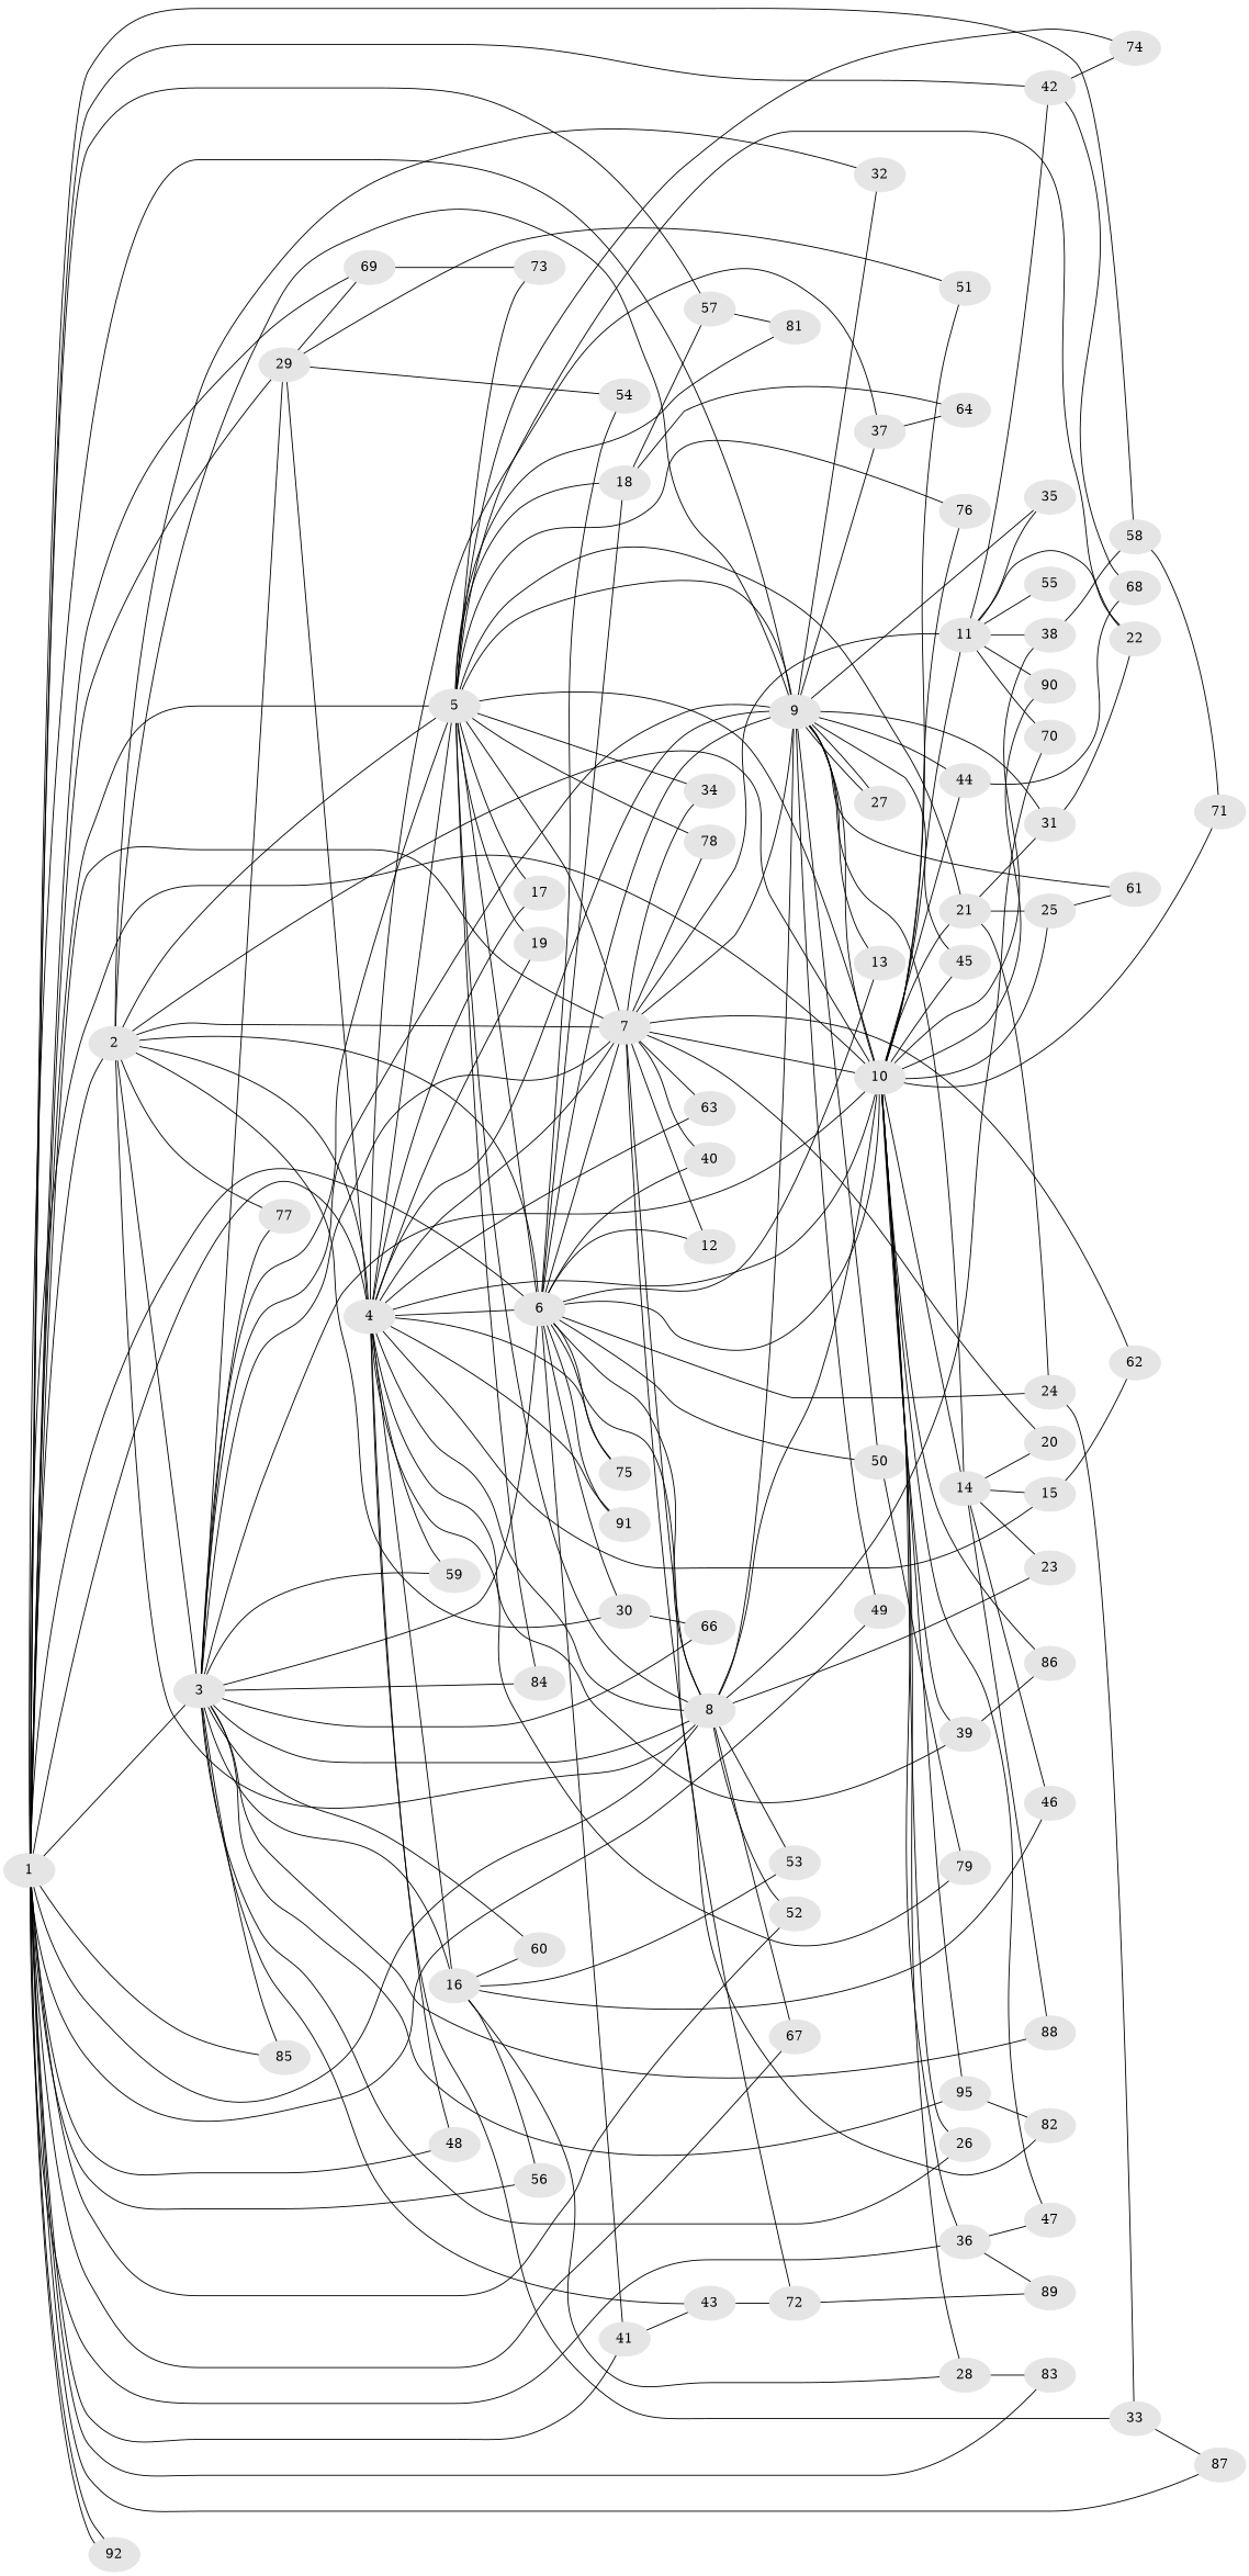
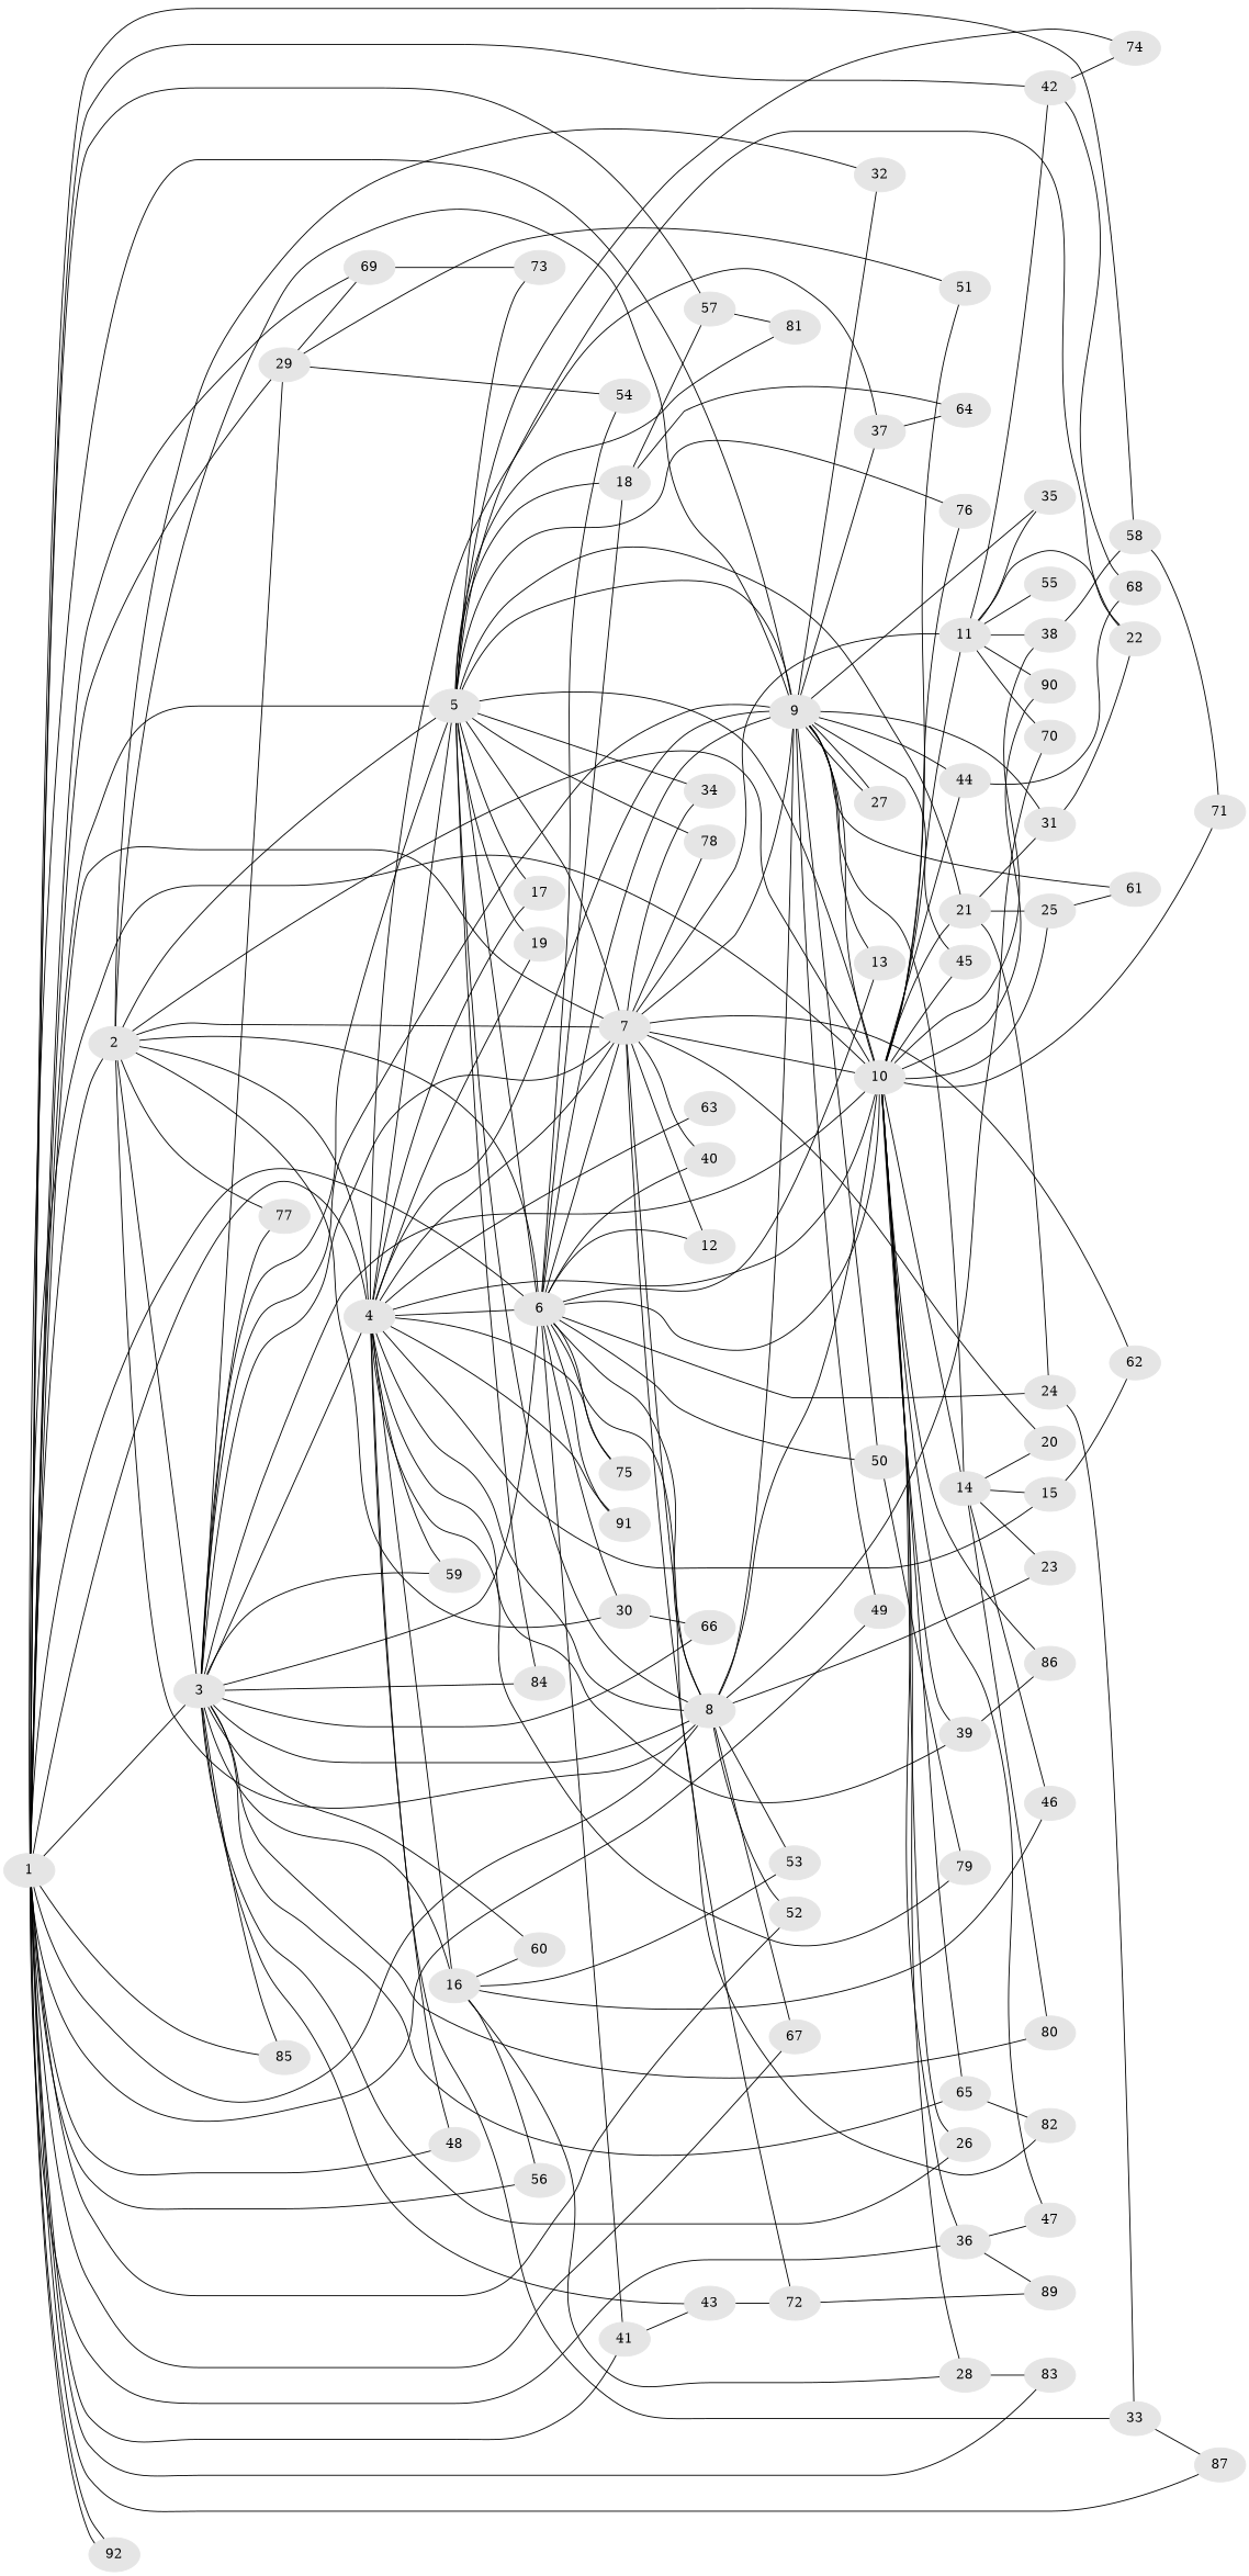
  graph {
    rankdir=LR
    node [color=gray90 style=filled]
    1
    2
    3
    4
    5
    6
    7
    8
    9
    10
    29
    36
    41
    42
    48
    49
    52
    56
    57
    58
    67
    69
    83
    85
    87
    92
    30
    32
    77
    16
    26
    43
    59
    60
-   65 [label=95]
+   65
    66
    84
-   88
+   88 [label=80]
    15
    17
    19
    33
    37
    39
    63
    75
    79
    91
    18
    21
    22
    34
    73
    74
    76
    78
    81
    12
    13
    24
    40
    50
    54
    82
    11
    20
    62
    72
    23
    53
    70
    14
    27
    31
    35
    44
    45
    61
    25
    28
    38
    47
    51
    71
    86
    90
    89
    68
    46
    64
    55
    1 -- 2
    1 -- 3
    1 -- 4
    1 -- 5
    1 -- 6
    1 -- 7
    1 -- 8
    1 -- 9
    1 -- 10
    1 -- 29
    1 -- 36
    1 -- 41
    1 -- 42
    1 -- 48
    1 -- 49
    1 -- 52
    1 -- 56
    1 -- 57
    1 -- 58
    1 -- 67
    1 -- 69
    1 -- 83
    1 -- 85
    1 -- 87
    1 -- 92
    1 -- 92
    2 -- 3
    2 -- 4
    2 -- 5
    2 -- 6
    2 -- 7
    2 -- 8
    2 -- 9
    2 -- 10
    2 -- 30
    2 -- 32
    2 -- 77
-   29 -- 4
+   3 -- 4
    3 -- 5
    3 -- 6
    3 -- 7
    3 -- 8
    3 -- 9
    3 -- 10
    3 -- 29
    3 -- 85
    3 -- 77
    3 -- 16
    3 -- 26
    3 -- 43
    3 -- 59
    3 -- 60
    3 -- 65
    3 -- 66
    3 -- 84
    3 -- 88
    4 -- 5
    4 -- 6
    4 -- 7
    4 -- 8
    4 -- 9
    4 -- 10
    4 -- 48
    4 -- 16
    4 -- 59
    4 -- 15
    4 -- 17
    4 -- 19
    4 -- 33
    4 -- 37
    4 -- 39
    4 -- 63
    4 -- 75
    4 -- 79
    4 -- 91
    5 -- 6
    5 -- 7
    5 -- 8
    5 -- 9
    5 -- 10
    5 -- 84
    5 -- 17
    5 -- 19
    5 -- 18
    5 -- 21
    5 -- 22
    5 -- 34
    5 -- 73
    5 -- 74
    5 -- 76
    5 -- 78
    5 -- 81
    6 -- 7
    6 -- 8
    6 -- 9
    6 -- 10
    6 -- 41
    6 -- 30
    6 -- 75
    6 -- 91
    6 -- 18
    6 -- 12
    6 -- 13
    6 -- 24
    6 -- 40
    6 -- 50
    6 -- 54
    6 -- 82
    7 -- 8
    7 -- 9
    7 -- 10
-   7 -- 63
    7 -- 34
    7 -- 78
    7 -- 12
    7 -- 40
    7 -- 11
    7 -- 20
    7 -- 62
    7 -- 72
    8 -- 9
    8 -- 10
    8 -- 52
    8 -- 67
    8 -- 23
    8 -- 53
    8 -- 70
    9 -- 10
    9 -- 49
    9 -- 32
    9 -- 37
    9 -- 13
    9 -- 50
    9 -- 14
    9 -- 27
    9 -- 27
    9 -- 31
    9 -- 35
    9 -- 44
    9 -- 45
    9 -- 61
    10 -- 36
    10 -- 26
    10 -- 65
    10 -- 39
    10 -- 21
    10 -- 76
    10 -- 11
    10 -- 14
    10 -- 44
    10 -- 45
    10 -- 25
    10 -- 28
    10 -- 38
    10 -- 47
    10 -- 51
    10 -- 71
    10 -- 86
    10 -- 90
    29 -- 69
    29 -- 54
    29 -- 51
    36 -- 47
    36 -- 89
    41 -- 43
    42 -- 74
    42 -- 68
    57 -- 81
    58 -- 71
    69 -- 73
    30 -- 66
    16 -- 56
    16 -- 60
    16 -- 53
    16 -- 28
    16 -- 46
    43 -- 72
    65 -- 82
    15 -- 62
    33 -- 87
    37 -- 64
    39 -- 86
    18 -- 57
    18 -- 64
    21 -- 24
    21 -- 31
    21 -- 25
    24 -- 33
    50 -- 79
    11 -- 42
    11 -- 22
    11 -- 70
    11 -- 35
    11 -- 38
    11 -- 90
    11 -- 55
    72 -- 89
    14 -- 88
    14 -- 15
    14 -- 20
    14 -- 23
    14 -- 46
    31 -- 22
    44 -- 68
    25 -- 61
    28 -- 83
    38 -- 58
  }
